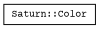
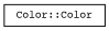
  digraph {
    rankdir=LR
    fontname="Courier Prime"
-   n1 [color=black fillcolor=white fontname="Courier Prime" fontsize=10 height=0.2 label="Saturn::Color" shape=record style=filled width=0.4]
+   n1 [color=black fillcolor=white fontname="Courier Prime" fontsize=10 height=0.2 label="Color::Color" shape=record style=filled width=0.4]
  }
